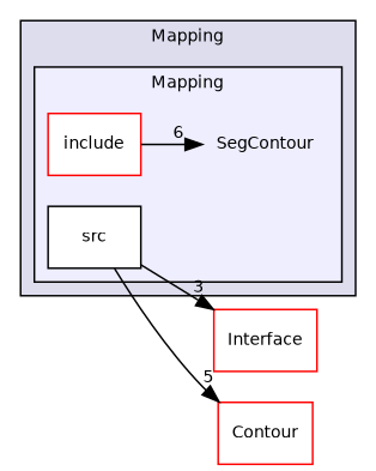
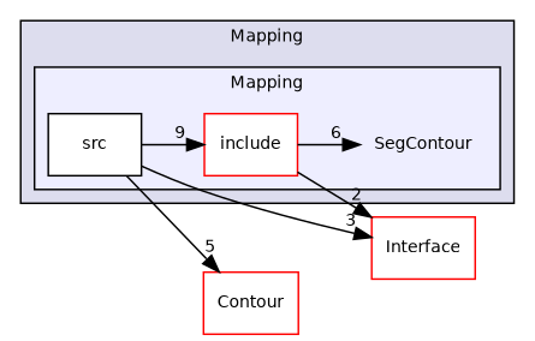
  digraph {
    compound=true
    rankdir=LR
    node [color=red fontname=Helvetica fontsize=10 shape=box]
    edge [labeldistance=1.5 labelfontname=Helvetica labelfontsize=10]
    n1 [label=SegContour shape=plaintext]
    n2 [fillcolor=white label=include style=filled]
    n3 [color=black fillcolor=white label=src style=filled]
    n4 [label=Interface]
    n5 [label=Contour]
    subgraph cluster_1 {
      bgcolor="#ddddee"
      fontname=Helvetica
      fontsize=10
      label=Mapping
      pencolor=black
      subgraph cluster_2 {
        bgcolor="#eeeeff"
        fontname=Helvetica
        fontsize=10
        label=Mapping
        pencolor=black
        n1
        n2
        n3
      }
    }
    n2 -> n1 [headlabel=6]
+   n2 -> n4 [headlabel=2]
+   n3 -> n2 [headlabel=9]
    n3 -> n4 [headlabel=3]
    n3 -> n5 [headlabel=5]
  }
